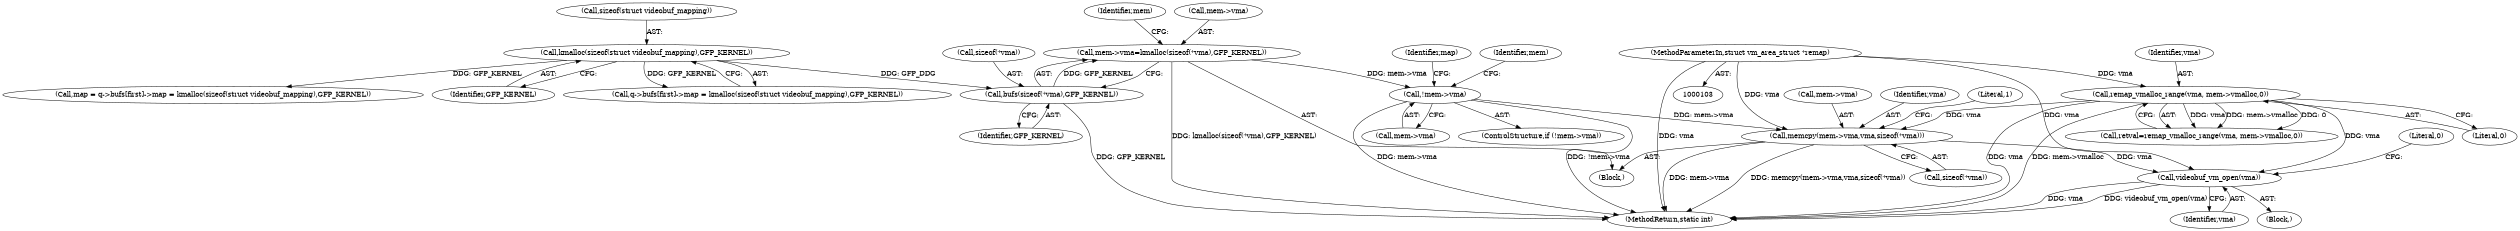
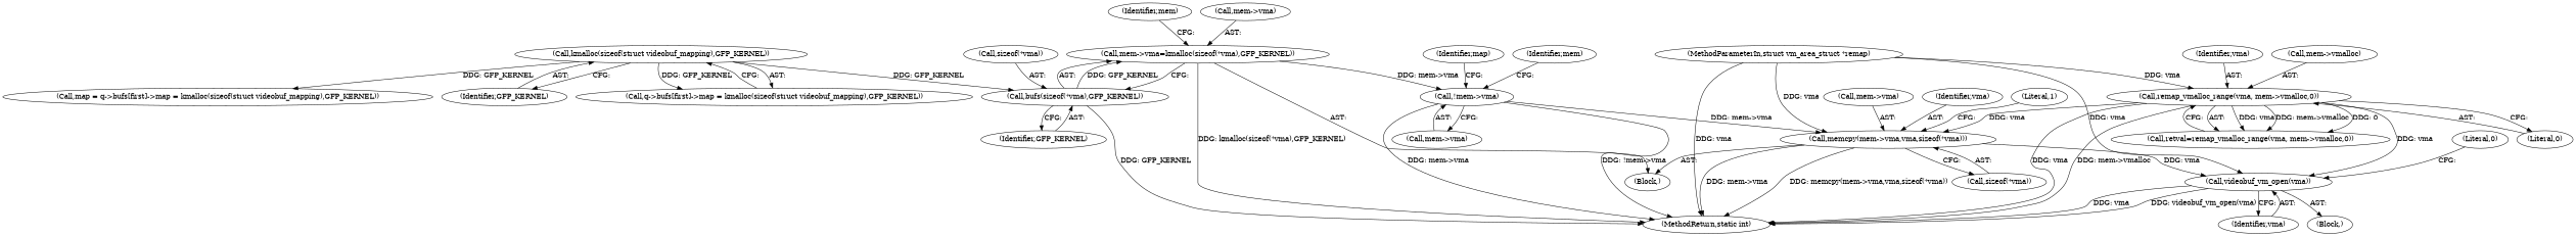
  digraph {
    n1 [label="(Call,memcpy(mem->vma,vma,sizeof(*vma)))"]
    n2 [label="(Call,videobuf_vm_open(vma))"]
    n3 [label="(Call,sizeof(*vma))"]
    n4 [label="(Block,)"]
    n5 [label="(MethodReturn,static int)"]
    n6 [label="(Identifier,vma)"]
    n7 [label="(Block,)"]
    n8 [label="(Call,!mem->vma)"]
-   n9 [label="(ControlStructure,if (!mem->vma))"]
    n10 [label="(Call,mem->vma)"]
    n11 [label="(Call,mem->vma=kmalloc(sizeof(*vma),GFP_KERNEL))"]
    n12 [label="(Call,bufs(sizeof(*vma),GFP_KERNEL))"]
    n13 [label="(Identifier,GFP_KERNEL)"]
    n14 [label="(Call,kmalloc(sizeof(struct videobuf_mapping),GFP_KERNEL))"]
    n15 [label="(Call,q->bufs[first]->map = kmalloc(sizeof(struct videobuf_mapping),GFP_KERNEL))"]
    n16 [label="(Call,map = q->bufs[first]->map = kmalloc(sizeof(struct videobuf_mapping),GFP_KERNEL))"]
    n17 [label="(Identifier,GFP_KERNEL)"]
    n18 [label="(Call,remap_vmalloc_range(vma, mem->vmalloc,0))"]
    n19 [label="(Literal,0)"]
    n20 [label="(Call,retval=remap_vmalloc_range(vma, mem->vmalloc,0))"]
    n21 [label="(MethodParameterIn,struct vm_area_struct *remap)"]
-   1000103
    n23 [label="(Identifier,map)"]
    n24 [label="(Call,mem->vma)"]
-   n25 [label="(Call,sizeof(struct videobuf_mapping))"]
    n26 [label="(Identifier,vma)"]
    n27 [label="(Call,mem->vma)"]
    n28 [label="(Identifier,vma)"]
    n29 [label="(Literal,1)"]
+   n30 [label="(Call,mem->vmalloc)"]
    n31 [label="(Literal,0)"]
    n32 [label="(Call,sizeof(*vma))"]
    n33 [label="(Identifier,mem)"]
    n34 [label="(Identifier,mem)"]
    n1 -> n2 [label="DDG: vma"]
    n1 -> n3 [label="CFG: "]
    n1 -> n4 [label="AST: "]
    n1 -> n5 [label="DDG: memcpy(mem->vma,vma,sizeof(*vma))"]
    n1 -> n5 [label="DDG: mem->vma"]
    n2 -> n5 [label="DDG: videobuf_vm_open(vma)"]
    n2 -> n5 [label="DDG: vma"]
    n2 -> n6 [label="CFG: "]
    n2 -> n7 [label="AST: "]
    n3 -> n1 [label="AST: "]
    n6 -> n2 [label="AST: "]
    n8 -> n1 [label="DDG: mem->vma"]
    n8 -> n5 [label="DDG: !mem->vma"]
    n8 -> n5 [label="DDG: mem->vma"]
-   n8 -> n9 [label="AST: "]
    n8 -> n10 [label="CFG: "]
    n10 -> n8 [label="AST: "]
    n11 -> n4 [label="AST: "]
    n11 -> n5 [label="DDG: kmalloc(sizeof(*vma),GFP_KERNEL)"]
    n11 -> n8 [label="DDG: mem->vma"]
    n11 -> n12 [label="CFG: "]
    n12 -> n5 [label="DDG: GFP_KERNEL"]
    n12 -> n11 [label="AST: "]
    n12 -> n11 [label="DDG: GFP_KERNEL"]
    n12 -> n13 [label="CFG: "]
    n13 -> n12 [label="AST: "]
-   n14 -> n12 [label="DDG: GFP_DDG"]
+   n14 -> n12 [label="DDG: GFP_KERNEL"]
    n14 -> n15 [label="AST: "]
    n14 -> n15 [label="DDG: GFP_KERNEL"]
    n14 -> n16 [label="DDG: GFP_KERNEL"]
    n14 -> n17 [label="CFG: "]
    n15 -> n14 [label="CFG: "]
    n17 -> n14 [label="AST: "]
    n18 -> n1 [label="DDG: vma"]
    n18 -> n2 [label="DDG: vma"]
    n18 -> n5 [label="DDG: vma"]
    n18 -> n5 [label="DDG: mem->vmalloc"]
    n18 -> n19 [label="CFG: "]
    n18 -> n20 [label="AST: "]
    n18 -> n20 [label="DDG: vma"]
    n18 -> n20 [label="DDG: mem->vmalloc"]
    n18 -> n20 [label="DDG: 0"]
    n19 -> n18 [label="AST: "]
    n20 -> n18 [label="CFG: "]
    n21 -> n1 [label="DDG: vma"]
    n21 -> n2 [label="DDG: vma"]
    n21 -> n5 [label="DDG: vma"]
    n21 -> n18 [label="DDG: vma"]
-   n21 -> 1000103 [label="AST: "]
    n23 -> n8 [label="CFG: "]
    n24 -> n11 [label="AST: "]
-   n25 -> n14 [label="AST: "]
    n26 -> n18 [label="AST: "]
    n27 -> n1 [label="AST: "]
    n28 -> n1 [label="AST: "]
    n29 -> n1 [label="CFG: "]
+   n30 -> n18 [label="AST: "]
    n31 -> n2 [label="CFG: "]
    n32 -> n12 [label="AST: "]
    n33 -> n11 [label="CFG: "]
    n34 -> n8 [label="CFG: "]
  }
